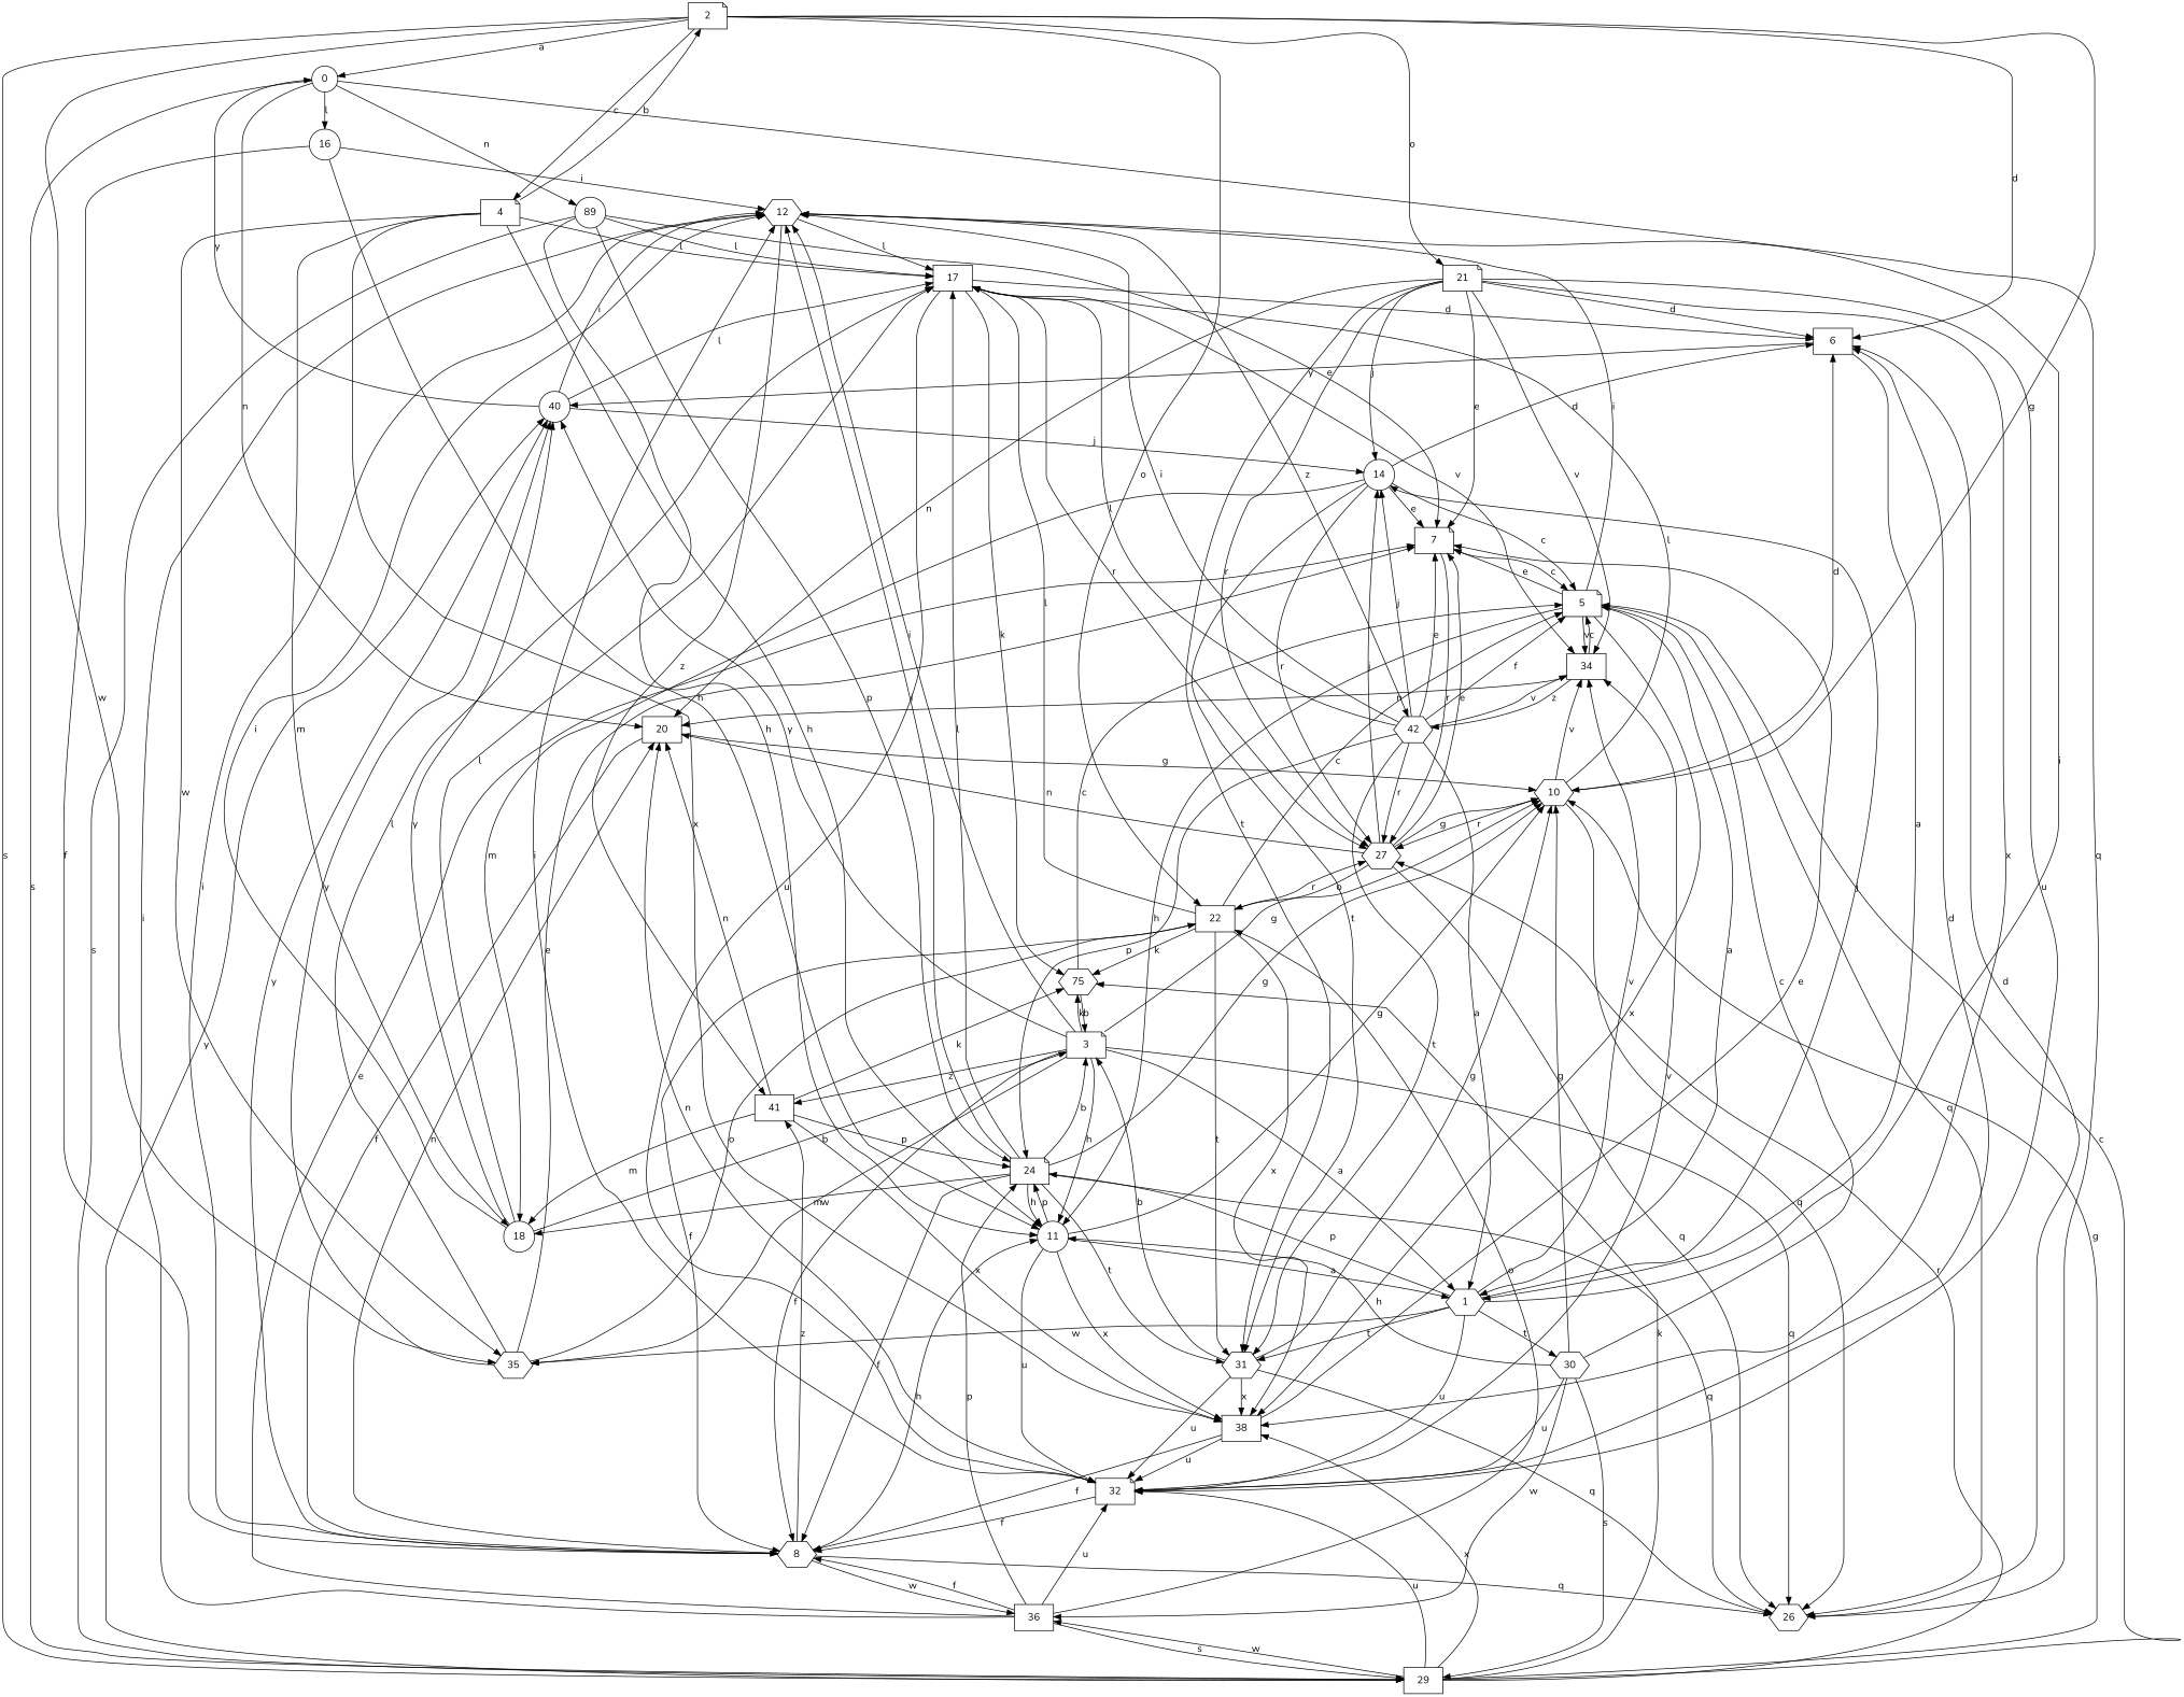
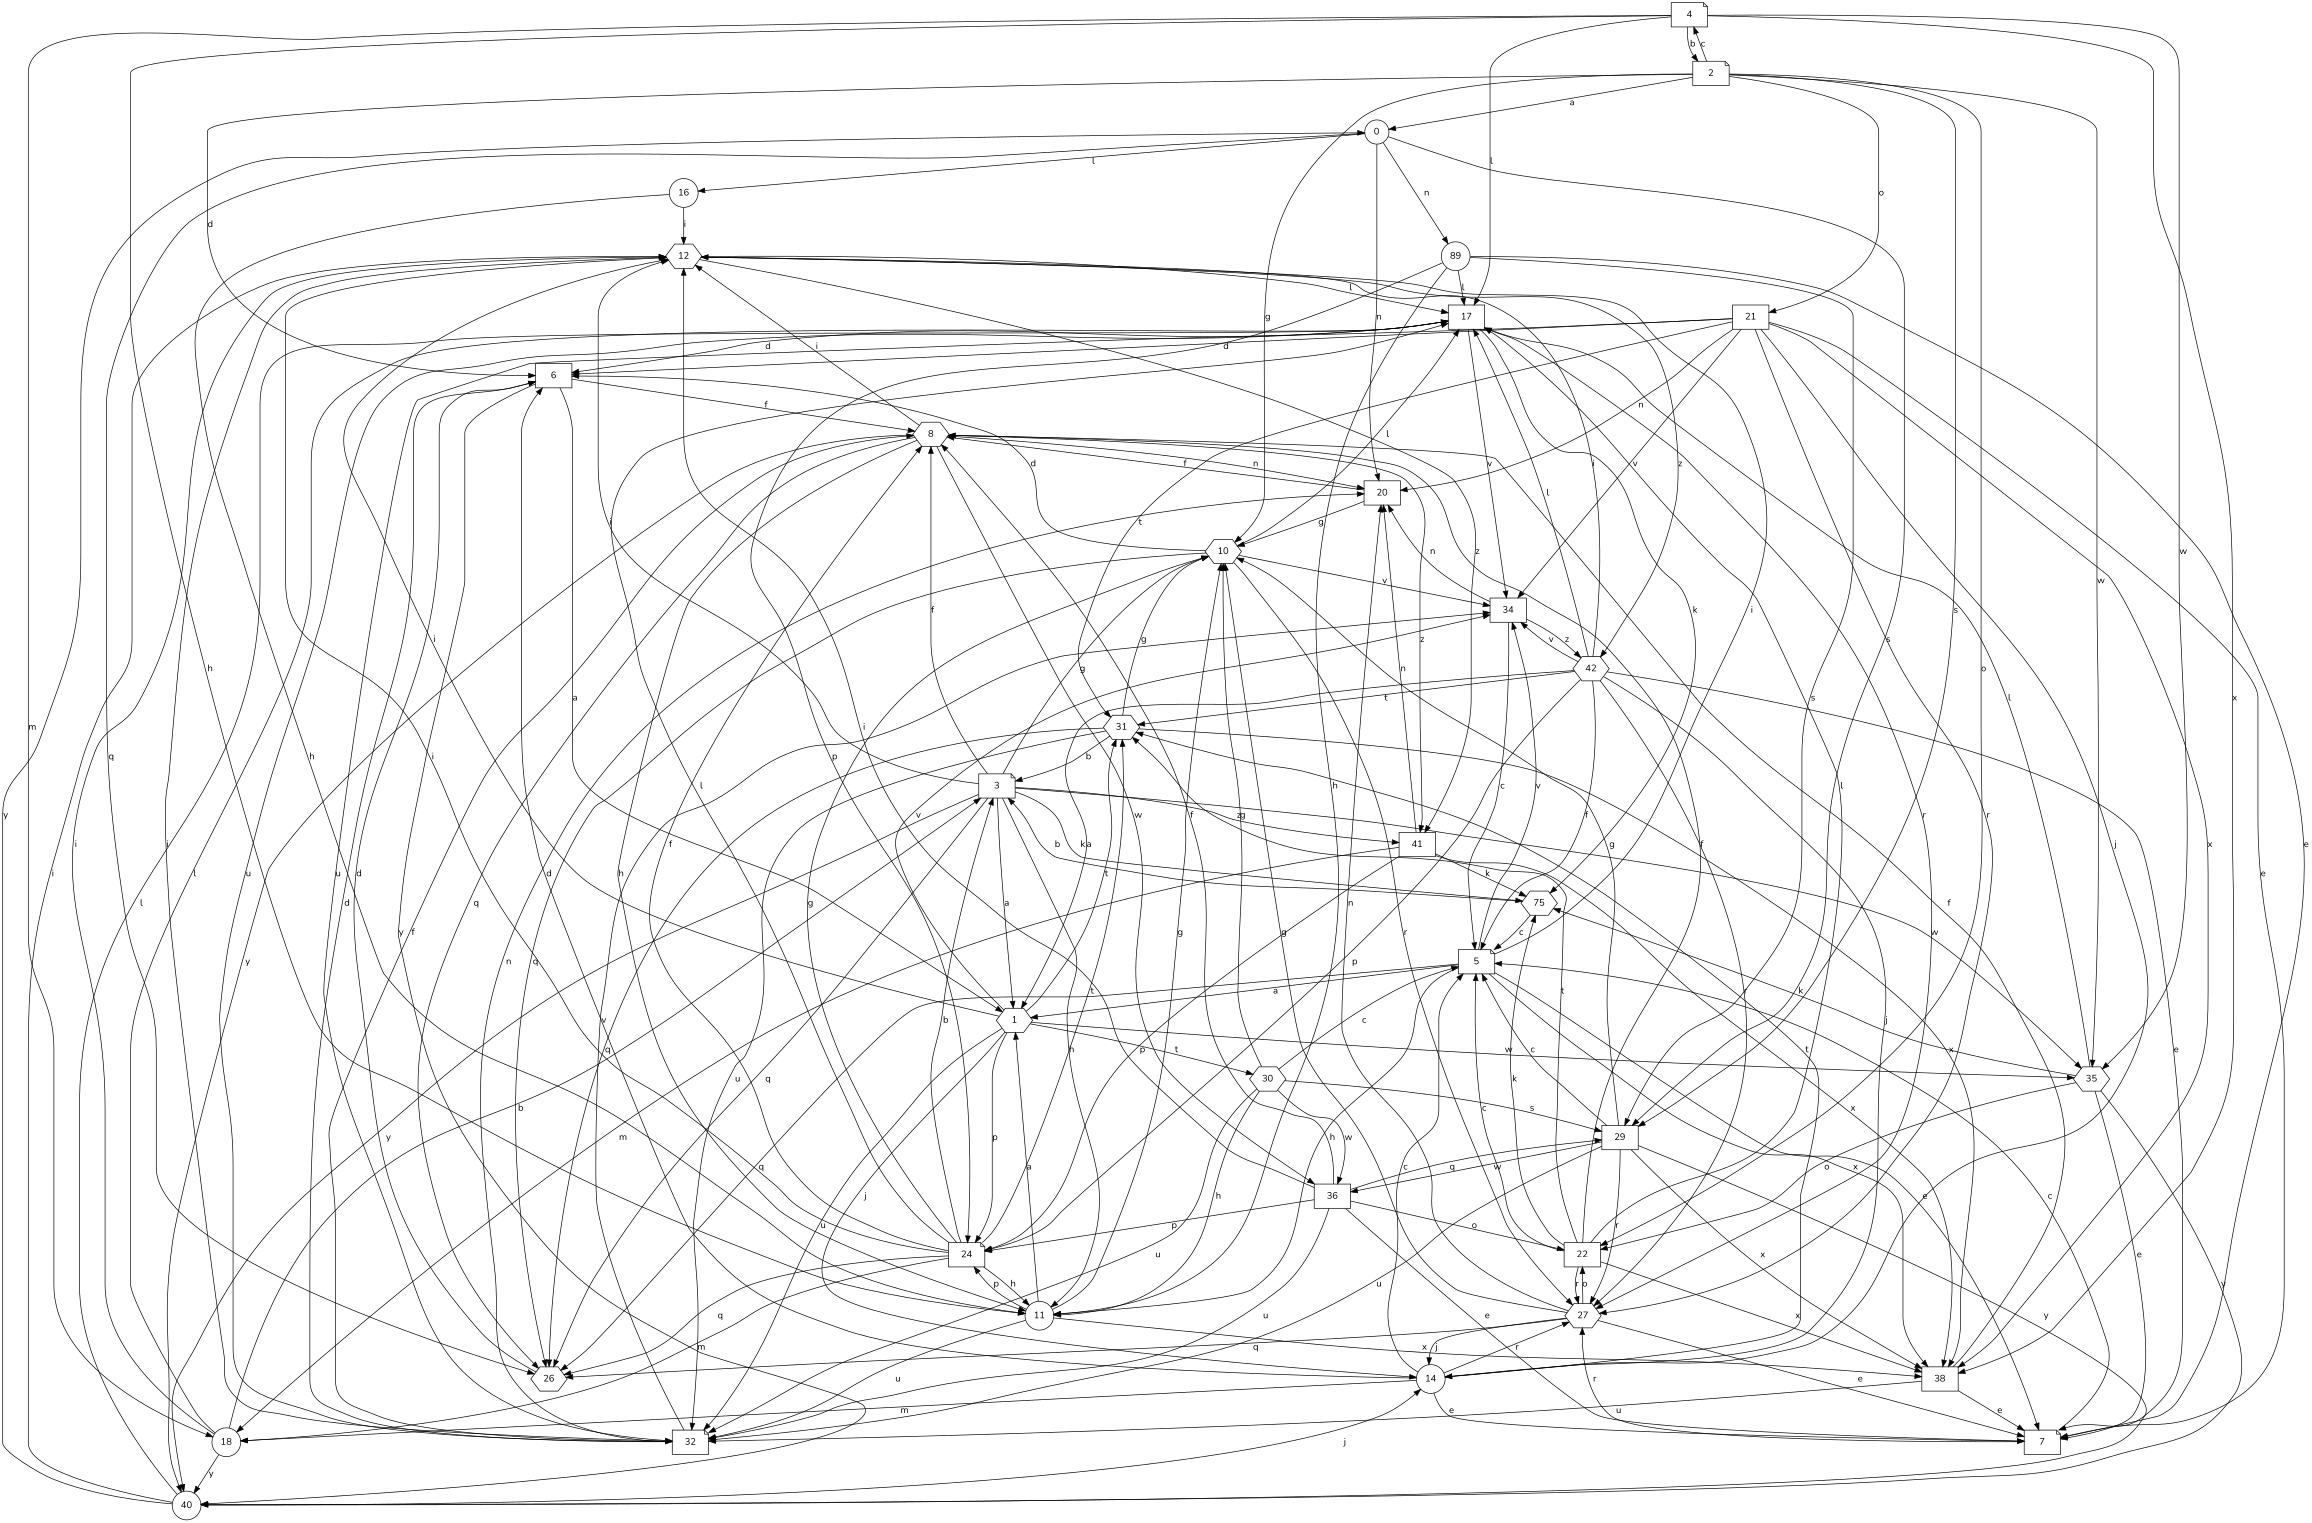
  strict digraph {
    fontname=Nunito
    node [fontname=Nunito shape=hexagon]
    edge [fontname=Nunito]
    0 [shape=circle]
    16 [shape=circle]
    n3 [label=89 shape=circle]
    20 [shape=box]
    26
    29 [shape=box]
    12
    11 [shape=circle]
    24 [shape=note]
    17 [shape=box]
    7 [shape=note]
    10
    8
    6 [shape=box]
    40 [shape=circle]
    32 [shape=note]
    38 [shape=box]
    5 [shape=note]
    27
    36 [shape=box]
    14 [shape=circle]
    1
    30
    31
    34 [shape=box]
    35
    41 [shape=box]
    42
    18 [shape=circle]
    3 [shape=note]
    22 [shape=box]
    n32 [label=75]
    2 [shape=note]
    4 [shape=note]
-   21 [shape=note]
+   21 [shape=box]
    0 -> 16 [label=l]
    0 -> n3 [label=n]
    0 -> 20 [label=n]
    0 -> 26 [label=q]
    0 -> 29 [label=s]
    16 -> 12 [label=i]
    16 -> 11 [label=h]
    n3 -> 29 [label=s]
    n3 -> 11 [label=h]
    n3 -> 24 [label=p]
    n3 -> 17 [label=l]
    n3 -> 7 [label=e]
    20 -> 10 [label=g]
    20 -> 8 [label=f]
    26 -> 6 [label=d]
    29 -> 10 [label=g]
    29 -> 40 [label=y]
    29 -> 32 [label=u]
    29 -> 38 [label=x]
    29 -> 5 [label=c]
    29 -> 27 [label=r]
    29 -> 36 [label=w]
    12 -> 17 [label=l]
    12 -> 41 [label=z]
    12 -> 42 [label=z]
    11 -> 24 [label=p]
    11 -> 10 [label=g]
    11 -> 32 [label=u]
    11 -> 38 [label=x]
    11 -> 1 [label=a]
    24 -> 26 [label=q]
    24 -> 12 [label=i]
    24 -> 11 [label=h]
    24 -> 17 [label=l]
    24 -> 10 [label=g]
    24 -> 8 [label=f]
    24 -> 31 [label=t]
    24 -> 18 [label=m]
    24 -> 3 [label=b]
    17 -> 6 [label=d]
    17 -> 32 [label=u]
    17 -> 27 [label=r]
    17 -> 34 [label=v]
    17 -> n32 [label=k]
    7 -> 5 [label=c]
    7 -> 27 [label=r]
    10 -> 26 [label=q]
    10 -> 17 [label=l]
    10 -> 6 [label=d]
    10 -> 27 [label=r]
    10 -> 34 [label=v]
    8 -> 20 [label=n]
    8 -> 26 [label=q]
    8 -> 12 [label=i]
    8 -> 11 [label=h]
    8 -> 40 [label=y]
    8 -> 36 [label=w]
    8 -> 41 [label=z]
-   16 -> 8 [label=f]
+   6 -> 8 [label=f]
    6 -> 40 [label=y]
    6 -> 1 [label=a]
    40 -> 0 [label=y]
    40 -> 12 [label=i]
    40 -> 17 [label=l]
    40 -> 14 [label=j]
    32 -> 20 [label=n]
    32 -> 12 [label=i]
    32 -> 8 [label=f]
    32 -> 6 [label=d]
    32 -> 34 [label=v]
    38 -> 7 [label=e]
    38 -> 8 [label=f]
    38 -> 32 [label=u]
    5 -> 26 [label=q]
    5 -> 12 [label=i]
    5 -> 11 [label=h]
    5 -> 7 [label=e]
    5 -> 38 [label=x]
    5 -> 1 [label=a]
    5 -> 34 [label=v]
    27 -> 20 [label=n]
    27 -> 26 [label=q]
    27 -> 7 [label=e]
    27 -> 10 [label=g]
    27 -> 14 [label=j]
    27 -> 22 [label=o]
-   36 -> 29 [label=s]
+   36 -> 29 [label=q]
    36 -> 12 [label=i]
    36 -> 24 [label=p]
    36 -> 7 [label=e]
    36 -> 8 [label=f]
    36 -> 32 [label=u]
    36 -> 22 [label=o]
    14 -> 7 [label=e]
    14 -> 6 [label=d]
    14 -> 5 [label=c]
    14 -> 27 [label=r]
    14 -> 31 [label=t]
    14 -> 18 [label=m]
    1 -> 12 [label=i]
    1 -> 24 [label=p]
    1 -> 32 [label=u]
    1 -> 14 [label=j]
    1 -> 30 [label=t]
    1 -> 31 [label=t]
    1 -> 34 [label=v]
    1 -> 35 [label=w]
    30 -> 29 [label=s]
    30 -> 11 [label=h]
    30 -> 10 [label=g]
    30 -> 32 [label=u]
    30 -> 5 [label=c]
    30 -> 36 [label=w]
    31 -> 26 [label=q]
    31 -> 10 [label=g]
    31 -> 32 [label=u]
    31 -> 38 [label=x]
    31 -> 3 [label=b]
    34 -> 20 [label=n]
    34 -> 5 [label=c]
    34 -> 42 [label=z]
    35 -> 17 [label=l]
    35 -> 7 [label=e]
    35 -> 40 [label=y]
    35 -> 22 [label=o]
-   29 -> n32 [label=k]
+   35 -> n32 [label=k]
    41 -> 20 [label=n]
    41 -> 24 [label=p]
    41 -> 38 [label=x]
    41 -> 18 [label=m]
    41 -> n32 [label=k]
    42 -> 12 [label=i]
    42 -> 24 [label=p]
    42 -> 17 [label=l]
    42 -> 7 [label=e]
    42 -> 5 [label=f]
    42 -> 27 [label=r]
    42 -> 14 [label=j]
    42 -> 1 [label=a]
    42 -> 31 [label=t]
    42 -> 34 [label=v]
    18 -> 12 [label=i]
    18 -> 17 [label=l]
    18 -> 40 [label=y]
    18 -> 3 [label=b]
    3 -> 26 [label=q]
    3 -> 12 [label=i]
    3 -> 11 [label=h]
    3 -> 10 [label=g]
    3 -> 8 [label=f]
    3 -> 40 [label=y]
    3 -> 1 [label=a]
    3 -> 35 [label=w]
    3 -> 41 [label=z]
    3 -> n32 [label=k]
    22 -> 17 [label=l]
    22 -> 8 [label=f]
    22 -> 38 [label=x]
    22 -> 5 [label=c]
    22 -> 27 [label=r]
    22 -> 31 [label=t]
    22 -> n32 [label=k]
    n32 -> 5 [label=c]
    n32 -> 3 [label=b]
    2 -> 0 [label=a]
    2 -> 29 [label=s]
    2 -> 10 [label=g]
    2 -> 6 [label=d]
    2 -> 35 [label=w]
    2 -> 22 [label=o]
    2 -> 4 [label=c]
    2 -> 21 [label=o]
    4 -> 11 [label=h]
    4 -> 17 [label=l]
    4 -> 38 [label=x]
    4 -> 35 [label=w]
    4 -> 18 [label=m]
    4 -> 2 [label=b]
    21 -> 20 [label=n]
    21 -> 7 [label=e]
    21 -> 6 [label=d]
    21 -> 32 [label=u]
    21 -> 38 [label=x]
    21 -> 27 [label=r]
    21 -> 14 [label=j]
    21 -> 31 [label=t]
    21 -> 34 [label=v]
  }
